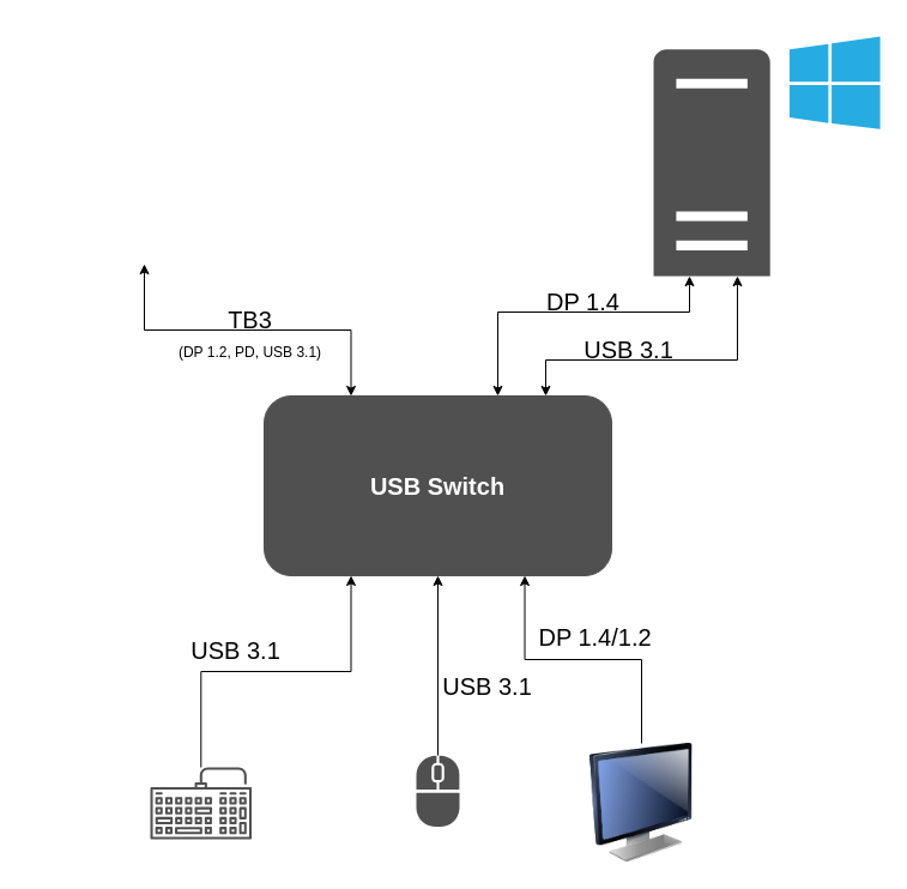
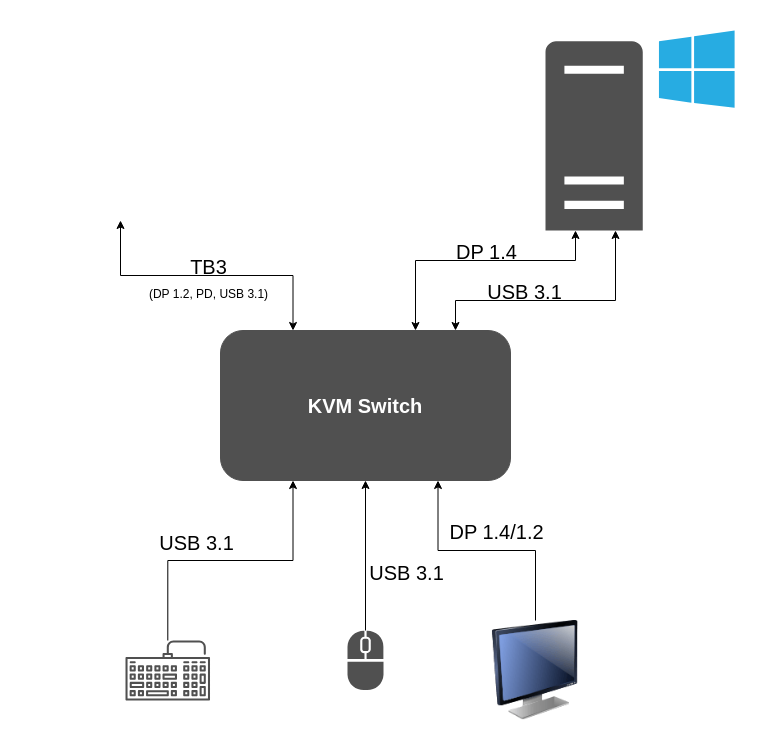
  <mxCell id="0" />
  <mxCell id="1" parent="0" />
  <mxCell id="2" value="" style="shape=image;html=1;verticalAlign=top;verticalLabelPosition=bottom;labelBackgroundColor=#ffffff;imageAspect=0;aspect=fixed;image=https://cdn0.iconfinder.com/data/icons/devices-42/512/Macbook-128.png;strokeColor=#505050;fillColor=#E0E0E0;" vertex="1" parent="1"><mxGeometry x="20" y="20" width="200" height="200" as="geometry" /></mxCell>
  <mxCell id="3" value="" style="sketch=0;pointerEvents=1;shadow=0;dashed=0;html=1;strokeColor=none;fillColor=#505050;labelPosition=center;verticalLabelPosition=bottom;verticalAlign=top;outlineConnect=0;align=center;shape=mxgraph.office.servers.windows_server;aspect=fixed;" vertex="1" parent="1"><mxGeometry x="545" y="30" width="189.1" height="200" as="geometry" /></mxCell>
  <mxCell id="4" value="" style="sketch=0;pointerEvents=1;shadow=0;dashed=0;html=1;strokeColor=none;fillColor=#505050;aspect=fixed;labelPosition=center;verticalLabelPosition=bottom;verticalAlign=top;align=center;outlineConnect=0;shape=mxgraph.vvd.keyboard;" vertex="1" parent="1"><mxGeometry x="125" y="640" width="84.51" height="60" as="geometry" /></mxCell>
  <mxCell id="5" value="" style="sketch=0;aspect=fixed;pointerEvents=1;shadow=0;dashed=0;html=1;strokeColor=none;labelPosition=center;verticalLabelPosition=bottom;verticalAlign=top;align=center;fillColor=#505050;shape=mxgraph.mscae.enterprise.mouse" vertex="1" parent="1"><mxGeometry x="347" y="630" width="36" height="60" as="geometry" /></mxCell>
  <mxCell id="6" value="" style="image;html=1;image=img/lib/clip_art/computers/Monitor_128x128.png;strokeColor=#505050;fillColor=#505050;aspect=fixed;" vertex="1" parent="1"><mxGeometry x="485" y="620" width="100" height="100" as="geometry" /></mxCell>
  <mxCell id="7" style="edgeStyle=orthogonalEdgeStyle;rounded=0;orthogonalLoop=1;jettySize=auto;html=1;exitX=0.75;exitY=1;exitDx=0;exitDy=0;entryX=0.5;entryY=0;entryDx=0;entryDy=0;fontSize=20;fontColor=#FFFFFF;startArrow=classic;startFill=1;endArrow=none;endFill=0;" edge="1" parent="1" source="17" target="6"><mxGeometry relative="1" as="geometry" /></mxCell>
  <mxCell id="8" value="DP 1.4/1.2" style="edgeLabel;html=1;align=center;verticalAlign=middle;resizable=0;points=[];fontSize=20;fontColor=#000000;labelBackgroundColor=none;" vertex="1" connectable="0" parent="7"><mxGeometry x="0.388" relative="1" as="geometry"><mxPoint x="-37" y="-20" as="offset" /></mxGeometry></mxCell>
  <mxCell id="9" style="edgeStyle=orthogonalEdgeStyle;rounded=0;orthogonalLoop=1;jettySize=auto;html=1;exitX=0.5;exitY=1;exitDx=0;exitDy=0;entryX=0.5;entryY=0;entryDx=0;entryDy=0;entryPerimeter=0;fontSize=20;fontColor=#FFFFFF;startArrow=classic;startFill=1;endArrow=none;endFill=0;" edge="1" parent="1" source="17" target="5"><mxGeometry relative="1" as="geometry" /></mxCell>
  <mxCell id="10" value="USB 3.1" style="edgeLabel;html=1;align=center;verticalAlign=middle;resizable=0;points=[];fontSize=20;fontColor=#000000;labelBackgroundColor=none;" vertex="1" connectable="0" parent="9"><mxGeometry x="0.302" y="2" relative="1" as="geometry"><mxPoint x="38" y="-7" as="offset" /></mxGeometry></mxCell>
  <mxCell id="11" style="edgeStyle=orthogonalEdgeStyle;rounded=0;orthogonalLoop=1;jettySize=auto;html=1;exitX=0.25;exitY=1;exitDx=0;exitDy=0;fontSize=20;fontColor=#FFFFFF;startArrow=classic;startFill=1;endArrow=none;endFill=0;" edge="1" parent="1" source="17" target="4"><mxGeometry relative="1" as="geometry" /></mxCell>
  <mxCell id="12" value="USB 3.1" style="edgeLabel;html=1;align=center;verticalAlign=middle;resizable=0;points=[];fontSize=20;fontColor=#000000;labelBackgroundColor=none;" vertex="1" connectable="0" parent="11"><mxGeometry x="0.473" y="-2" relative="1" as="geometry"><mxPoint x="30" y="-23" as="offset" /></mxGeometry></mxCell>
  <mxCell id="13" style="edgeStyle=orthogonalEdgeStyle;rounded=0;orthogonalLoop=1;jettySize=auto;html=1;exitX=0.25;exitY=0;exitDx=0;exitDy=0;fontSize=20;fontColor=#FFFFFF;startArrow=classic;startFill=1;" edge="1" parent="1" source="17" target="2"><mxGeometry relative="1" as="geometry" /></mxCell>
  <mxCell id="14" value="TB3&lt;br&gt;&lt;font style=&quot;font-size: 12px&quot;&gt;(DP 1.2, PD, USB 3.1)&lt;/font&gt;" style="edgeLabel;html=1;align=center;verticalAlign=middle;resizable=0;points=[];fontSize=20;fontColor=#000000;labelBackgroundColor=none;" vertex="1" connectable="0" parent="13"><mxGeometry x="0.119" y="2" relative="1" as="geometry"><mxPoint x="18" as="offset" /></mxGeometry></mxCell>
  <mxCell id="15" style="edgeStyle=orthogonalEdgeStyle;rounded=0;orthogonalLoop=1;jettySize=auto;html=1;fontSize=20;fontColor=#000000;startArrow=classic;startFill=1;strokeColor=default;" edge="1" parent="1" source="17" target="3"><mxGeometry relative="1" as="geometry"><Array as="points"><mxPoint x="455" y="300" /><mxPoint x="615" y="300" /></Array></mxGeometry></mxCell>
  <mxCell id="16" value="USB 3.1" style="edgeLabel;html=1;align=center;verticalAlign=middle;resizable=0;points=[];fontSize=20;fontColor=#000000;labelBackgroundColor=none;" vertex="1" connectable="0" parent="15"><mxGeometry x="-0.244" y="-1" relative="1" as="geometry"><mxPoint y="-11" as="offset" /></mxGeometry></mxCell>
- <mxCell id="17" value="&lt;font color=&quot;#ffffff&quot; style=&quot;font-size: 20px&quot;&gt;&lt;b&gt;USB Switch&lt;/b&gt;&lt;/font&gt;" style="rounded=1;whiteSpace=wrap;html=1;strokeColor=#505050;fillColor=#505050;" vertex="1" parent="1"><mxGeometry x="220" y="330" width="290" height="150" as="geometry" /></mxCell>
+ <mxCell id="17" value="&lt;font color=&quot;#ffffff&quot; style=&quot;font-size: 20px&quot;&gt;&lt;b&gt;KVM Switch&lt;/b&gt;&lt;/font&gt;" style="rounded=1;whiteSpace=wrap;html=1;strokeColor=#505050;fillColor=#505050;" vertex="1" parent="1"><mxGeometry x="220" y="330" width="290" height="150" as="geometry" /></mxCell>
  <mxCell id="18" style="edgeStyle=orthogonalEdgeStyle;rounded=0;orthogonalLoop=1;jettySize=auto;html=1;fontSize=20;fontColor=#FFFFFF;strokeColor=default;startArrow=classic;startFill=1;" edge="1" parent="1" target="3"><mxGeometry relative="1" as="geometry"><mxPoint x="415" y="330" as="sourcePoint" /><Array as="points"><mxPoint x="415" y="330" /><mxPoint x="415" y="260" /><mxPoint x="575" y="260" /></Array></mxGeometry></mxCell>
  <mxCell id="19" value="&lt;font color=&quot;#000000&quot;&gt;DP 1.4&lt;/font&gt;" style="edgeLabel;html=1;align=center;verticalAlign=middle;resizable=0;points=[];fontSize=20;fontColor=#FFFFFF;labelBackgroundColor=none;" vertex="1" connectable="0" parent="18"><mxGeometry x="0.109" y="-1" relative="1" as="geometry"><mxPoint x="-4" y="-11" as="offset" /></mxGeometry></mxCell>
